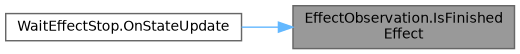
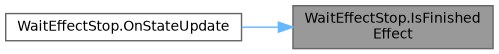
  digraph {
    rankdir=RL
    node [fontname=Helvetica fontsize=10 shape=box style=filled]
-   n1 [color=gray40 fillcolor=grey60 fontcolor=black height=0.2 label="EffectObservation.IsFinished\lEffect" width=0.4]
+   n1 [color=gray40 fillcolor=grey60 fontcolor=black height=0.2 label="WaitEffectStop.IsFinished\lEffect" width=0.4]
    n2 [color=grey40 fillcolor=white height=0.2 label="WaitEffectStop.OnStateUpdate" width=0.4]
    n1 -> n2 [color=steelblue1 dir=back fontname=Helvetica fontsize=10 labelfontname=Helvetica labelfontsize=10 style=solid]
  }
